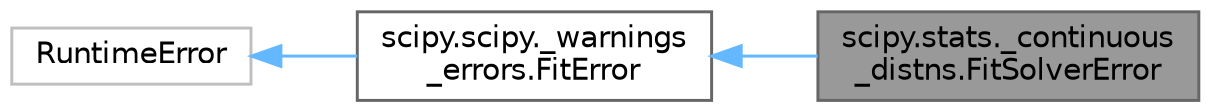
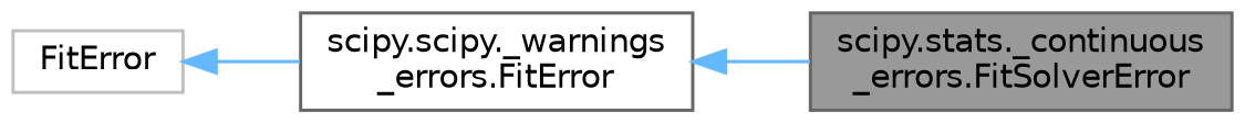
  digraph {
    rankdir=LR
    node [color=gray40 fillcolor=white fontname=Helvetica fontsize=10 shape=box style=filled]
    edge [color=steelblue1 dir=back fontname=Helvetica fontsize=10 labelfontname=Helvetica labelfontsize=10 style=solid]
-   n1 [fillcolor=grey60 fontcolor=black height=0.2 label="scipy.stats._continuous\l_distns.FitSolverError" width=0.4]
+   n1 [fillcolor=grey60 fontcolor=black height=0.2 label="scipy.stats._continuous\l_errors.FitSolverError" width=0.4]
    n2 [height=0.2 label="scipy.scipy._warnings\l_errors.FitError" width=0.4]
-   n3 [color=grey75 height=0.2 label=RuntimeError width=0.4]
+   n3 [color=grey75 height=0.2 label=FitError width=0.4]
    n2 -> n1
    n3 -> n2
  }
